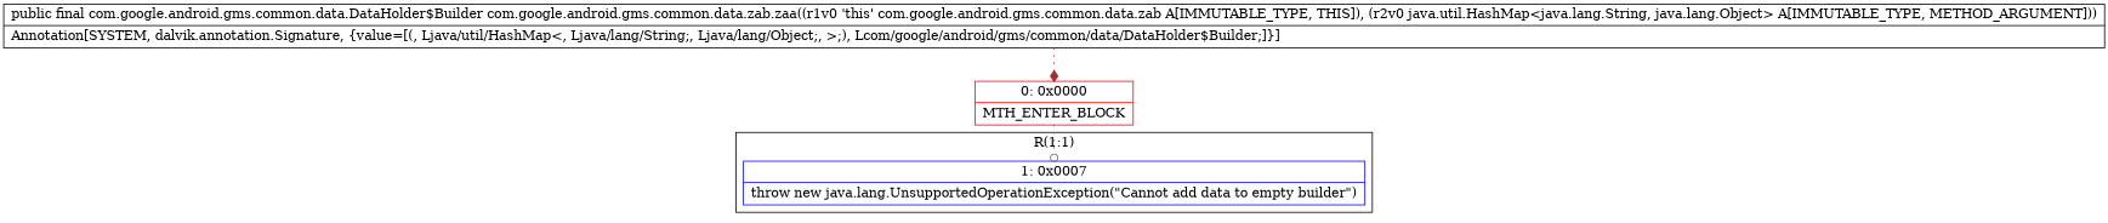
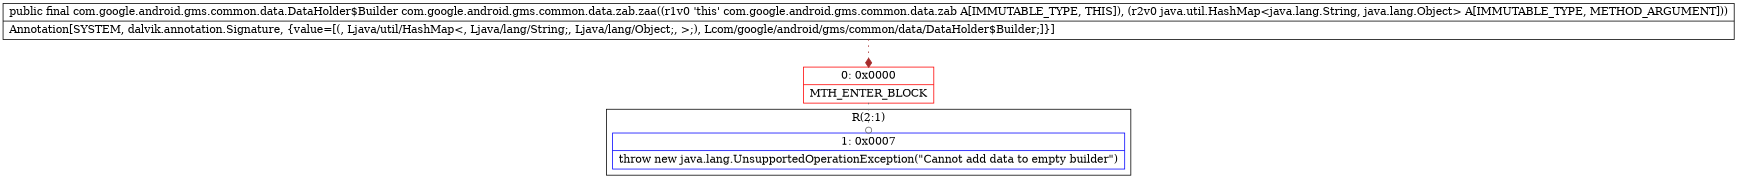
  digraph {
    node [shape=record]
    edge [style=dotted]
    n1 [color=blue label="{1\:\ 0x0007|throw new java.lang.UnsupportedOperationException(\"Cannot add data to empty builder\")\l}"]
    n2 [color=red label="{0\:\ 0x0000|MTH_ENTER_BLOCK\l}"]
    n3 [label="{public final com.google.android.gms.common.data.DataHolder$Builder com.google.android.gms.common.data.zab.zaa((r1v0 'this' com.google.android.gms.common.data.zab A[IMMUTABLE_TYPE, THIS]), (r2v0 java.util.HashMap\<java.lang.String, java.lang.Object\> A[IMMUTABLE_TYPE, METHOD_ARGUMENT]))  | Annotation[SYSTEM, dalvik.annotation.Signature, \{value=[(, Ljava\/util\/HashMap\<, Ljava\/lang\/String;, Ljava\/lang\/Object;, \>;), Lcom\/google\/android\/gms\/common\/data\/DataHolder$Builder;]\}]\l}"]
    subgraph cluster_1 {
-     label="R(1:1)"
+     label="R(2:1)"
      n1
    }
    n2 -> n1 [color=gray40 arrowhead=odot]
    n3 -> n2 [color=brown arrowhead=diamond]
  }
